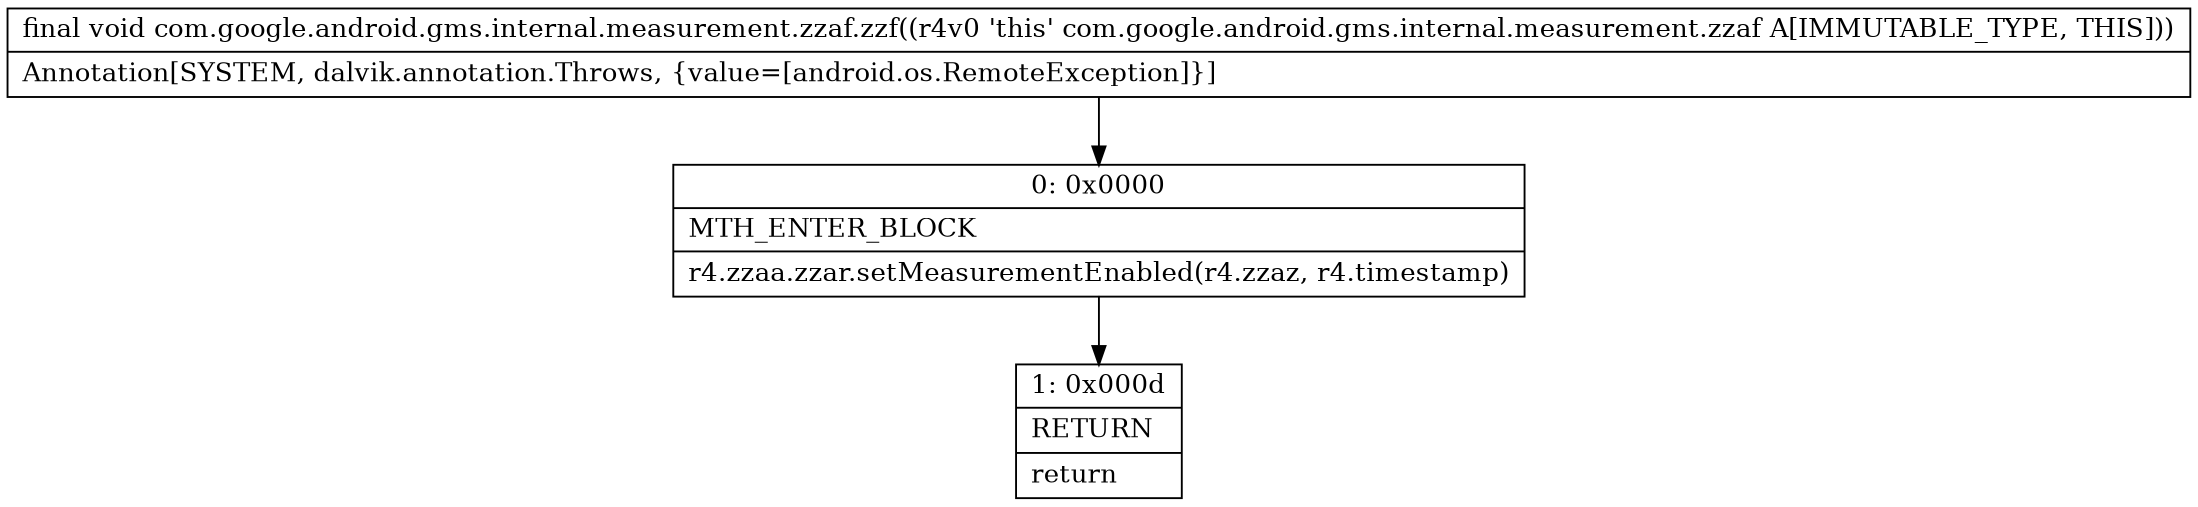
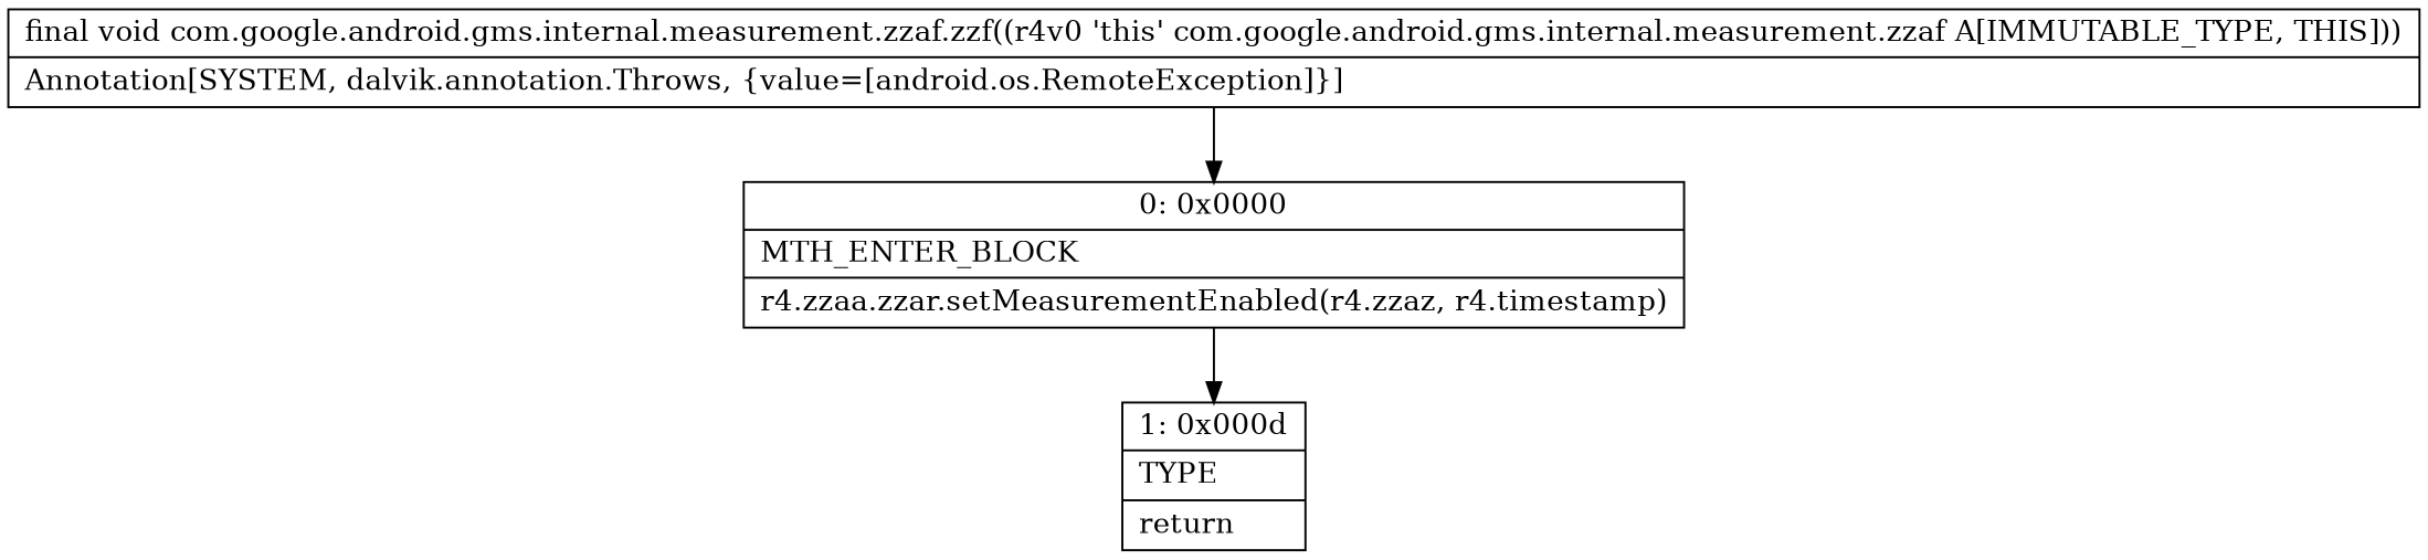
  digraph {
    node [shape=record]
    n1 [label="{0\:\ 0x0000|MTH_ENTER_BLOCK\l|r4.zzaa.zzar.setMeasurementEnabled(r4.zzaz, r4.timestamp)\l}"]
-   n2 [label="{1\:\ 0x000d|RETURN\l|return\l}"]
+   n2 [label="{1\:\ 0x000d|TYPE\l|return\l}"]
    n3 [label="{final void com.google.android.gms.internal.measurement.zzaf.zzf((r4v0 'this' com.google.android.gms.internal.measurement.zzaf A[IMMUTABLE_TYPE, THIS]))  | Annotation[SYSTEM, dalvik.annotation.Throws, \{value=[android.os.RemoteException]\}]\l}"]
    n1 -> n2
    n3 -> n1
  }
